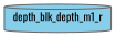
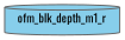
  digraph {
    rankdir=LR
    fontname=Oswald
-   n1 [color=grey40 fillcolor=skyblue fontname=Oswald fontsize=10 height=0.2 label=depth_blk_depth_m1_r shape=cylinder style=filled width=0.4]
+   n1 [color=grey40 fillcolor=skyblue fontname=Oswald fontsize=10 height=0.2 label=ofm_blk_depth_m1_r shape=cylinder style=filled width=0.4]
  }
